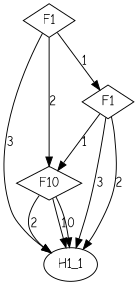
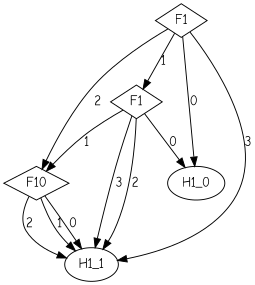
  digraph {
    fontname="Comic Neue"
    node [fontname="Comic Neue" shape=diamond]
    edge [fontname="Comic Neue"]
    n1 [label=H1_1 shape=""]
+   n2 [label=H1_0 shape=""]
    n3 [label=F10]
    n4 [label=F1]
    n5 [label=F1]
    n3 -> n1 [label=2]
    n3 -> n1 [label=1]
    n3 -> n1 [label=0]
    n4 -> n1 [label=3]
    n4 -> n1 [label=2]
+   n4 -> n2 [label=0]
    n4 -> n3 [label=1]
    n5 -> n1 [label=3]
+   n5 -> n2 [label=0]
    n5 -> n3 [label=2]
    n5 -> n4 [label=1]
  }
